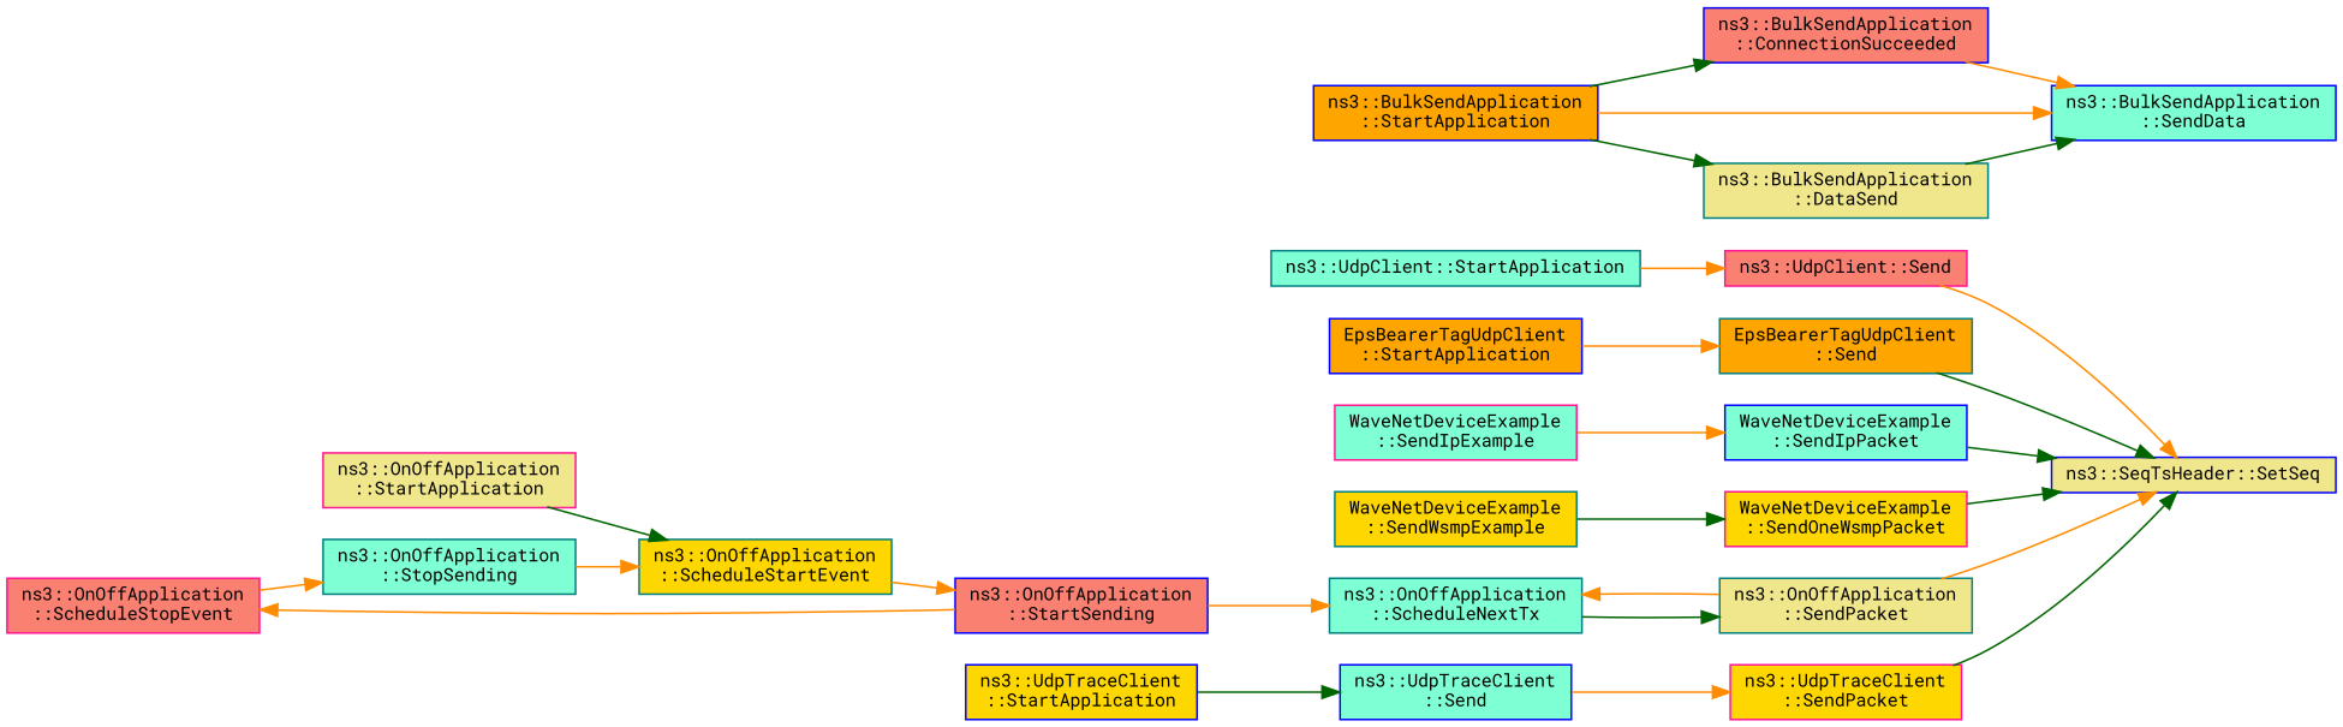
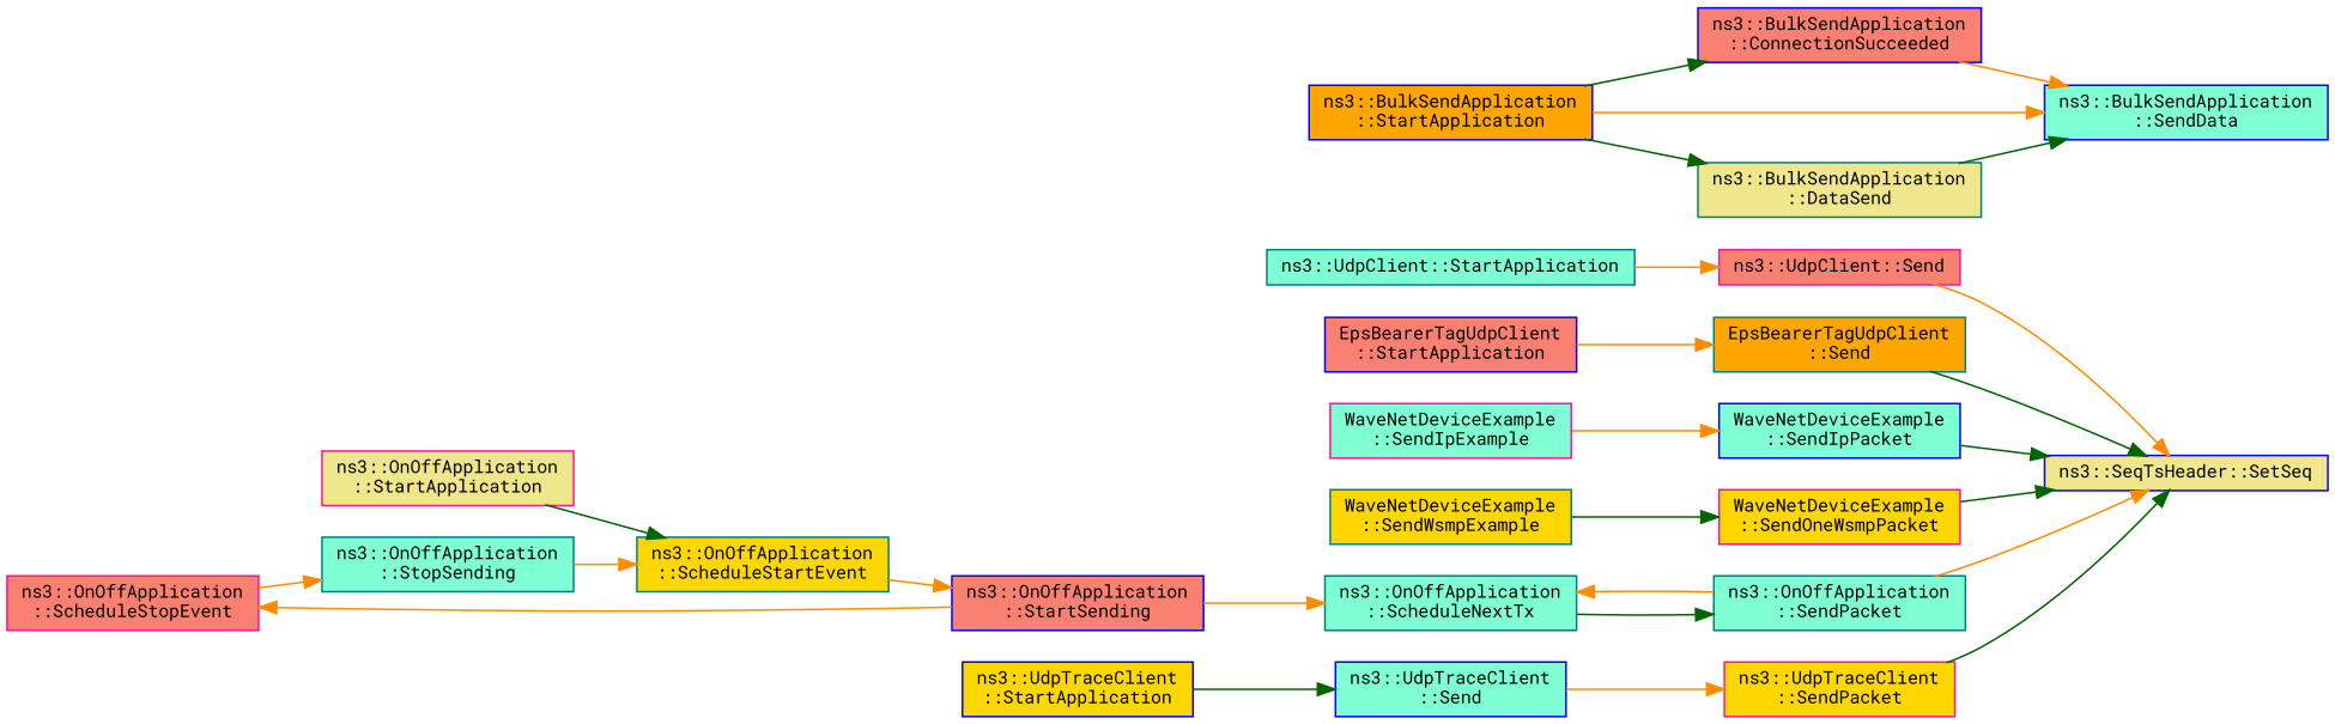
  digraph {
    fontname="Roboto Mono"
    rankdir=RL
    node [color=blue fillcolor=aquamarine fontname="Roboto Mono" fontsize=10 shape=record style=filled]
    edge [color=darkorange dir=back fontname="Roboto Mono" fontsize=10 labelfontname=Helvetica labelfontsize=10 style=solid]
    n1 [fillcolor=khaki fontcolor=black height=0.2 label="ns3::SeqTsHeader::SetSeq" width=0.4]
    n2 [color=deeppink fillcolor=salmon height=0.2 label="ns3::UdpClient::Send" width=0.4]
    n3 [color=teal fillcolor=orange height=0.2 label="EpsBearerTagUdpClient\l::Send" width=0.4]
    n4 [height=0.2 label="WaveNetDeviceExample\l::SendIpPacket" width=0.4]
    n5 [color=deeppink fillcolor=gold height=0.2 label="WaveNetDeviceExample\l::SendOneWsmpPacket" width=0.4]
-   n6 [color=teal fillcolor=khaki height=0.2 label="ns3::OnOffApplication\l::SendPacket" width=0.4]
+   n6 [color=teal height=0.2 label="ns3::OnOffApplication\l::SendPacket" width=0.4]
    n7 [color=deeppink fillcolor=gold height=0.2 label="ns3::UdpTraceClient\l::SendPacket" width=0.4]
    n8 [color=teal height=0.2 label="ns3::UdpClient::StartApplication" width=0.4]
-   n9 [fillcolor=orange height=0.2 label="EpsBearerTagUdpClient\l::StartApplication" width=0.4]
+   n9 [fillcolor=salmon height=0.2 label="EpsBearerTagUdpClient\l::StartApplication" width=0.4]
    n10 [height=0.2 label="ns3::BulkSendApplication\l::SendData" width=0.4]
    n11 [fillcolor=salmon height=0.2 label="ns3::BulkSendApplication\l::ConnectionSucceeded" width=0.4]
    n12 [fillcolor=orange height=0.2 label="ns3::BulkSendApplication\l::StartApplication" width=0.4]
    n13 [color=teal fillcolor=khaki height=0.2 label="ns3::BulkSendApplication\l::DataSend" width=0.4]
    n14 [color=deeppink height=0.2 label="WaveNetDeviceExample\l::SendIpExample" width=0.4]
    n15 [color=teal fillcolor=gold height=0.2 label="WaveNetDeviceExample\l::SendWsmpExample" width=0.4]
    n16 [color=teal height=0.2 label="ns3::OnOffApplication\l::ScheduleNextTx" width=0.4]
    n17 [height=0.2 label="ns3::UdpTraceClient\l::Send" width=0.4]
    n18 [fillcolor=salmon height=0.2 label="ns3::OnOffApplication\l::StartSending" width=0.4]
    n19 [color=teal fillcolor=gold height=0.2 label="ns3::OnOffApplication\l::ScheduleStartEvent" width=0.4]
    n20 [color=deeppink fillcolor=khaki height=0.2 label="ns3::OnOffApplication\l::StartApplication" width=0.4]
    n21 [color=teal height=0.2 label="ns3::OnOffApplication\l::StopSending" width=0.4]
    n22 [color=deeppink fillcolor=salmon height=0.2 label="ns3::OnOffApplication\l::ScheduleStopEvent" width=0.4]
    n23 [fillcolor=gold height=0.2 label="ns3::UdpTraceClient\l::StartApplication" width=0.4]
    n1 -> n2
    n1 -> n3 [color=darkgreen]
    n1 -> n4 [color=darkgreen]
    n1 -> n5 [color=darkgreen]
    n1 -> n6
    n1 -> n7 [color=darkgreen]
    n2 -> n8
    n3 -> n9
    n4 -> n14
    n5 -> n15 [color=darkgreen]
    n6 -> n16 [color=darkgreen]
    n7 -> n17
    n10 -> n11
    n10 -> n12
    n10 -> n13 [color=darkgreen]
    n11 -> n12 [color=darkgreen]
    n13 -> n12 [color=darkgreen]
    n16 -> n6
    n16 -> n18
    n17 -> n23 [color=darkgreen]
    n18 -> n19
    n19 -> n20 [color=darkgreen]
    n19 -> n21
    n21 -> n22
    n22 -> n18
  }
